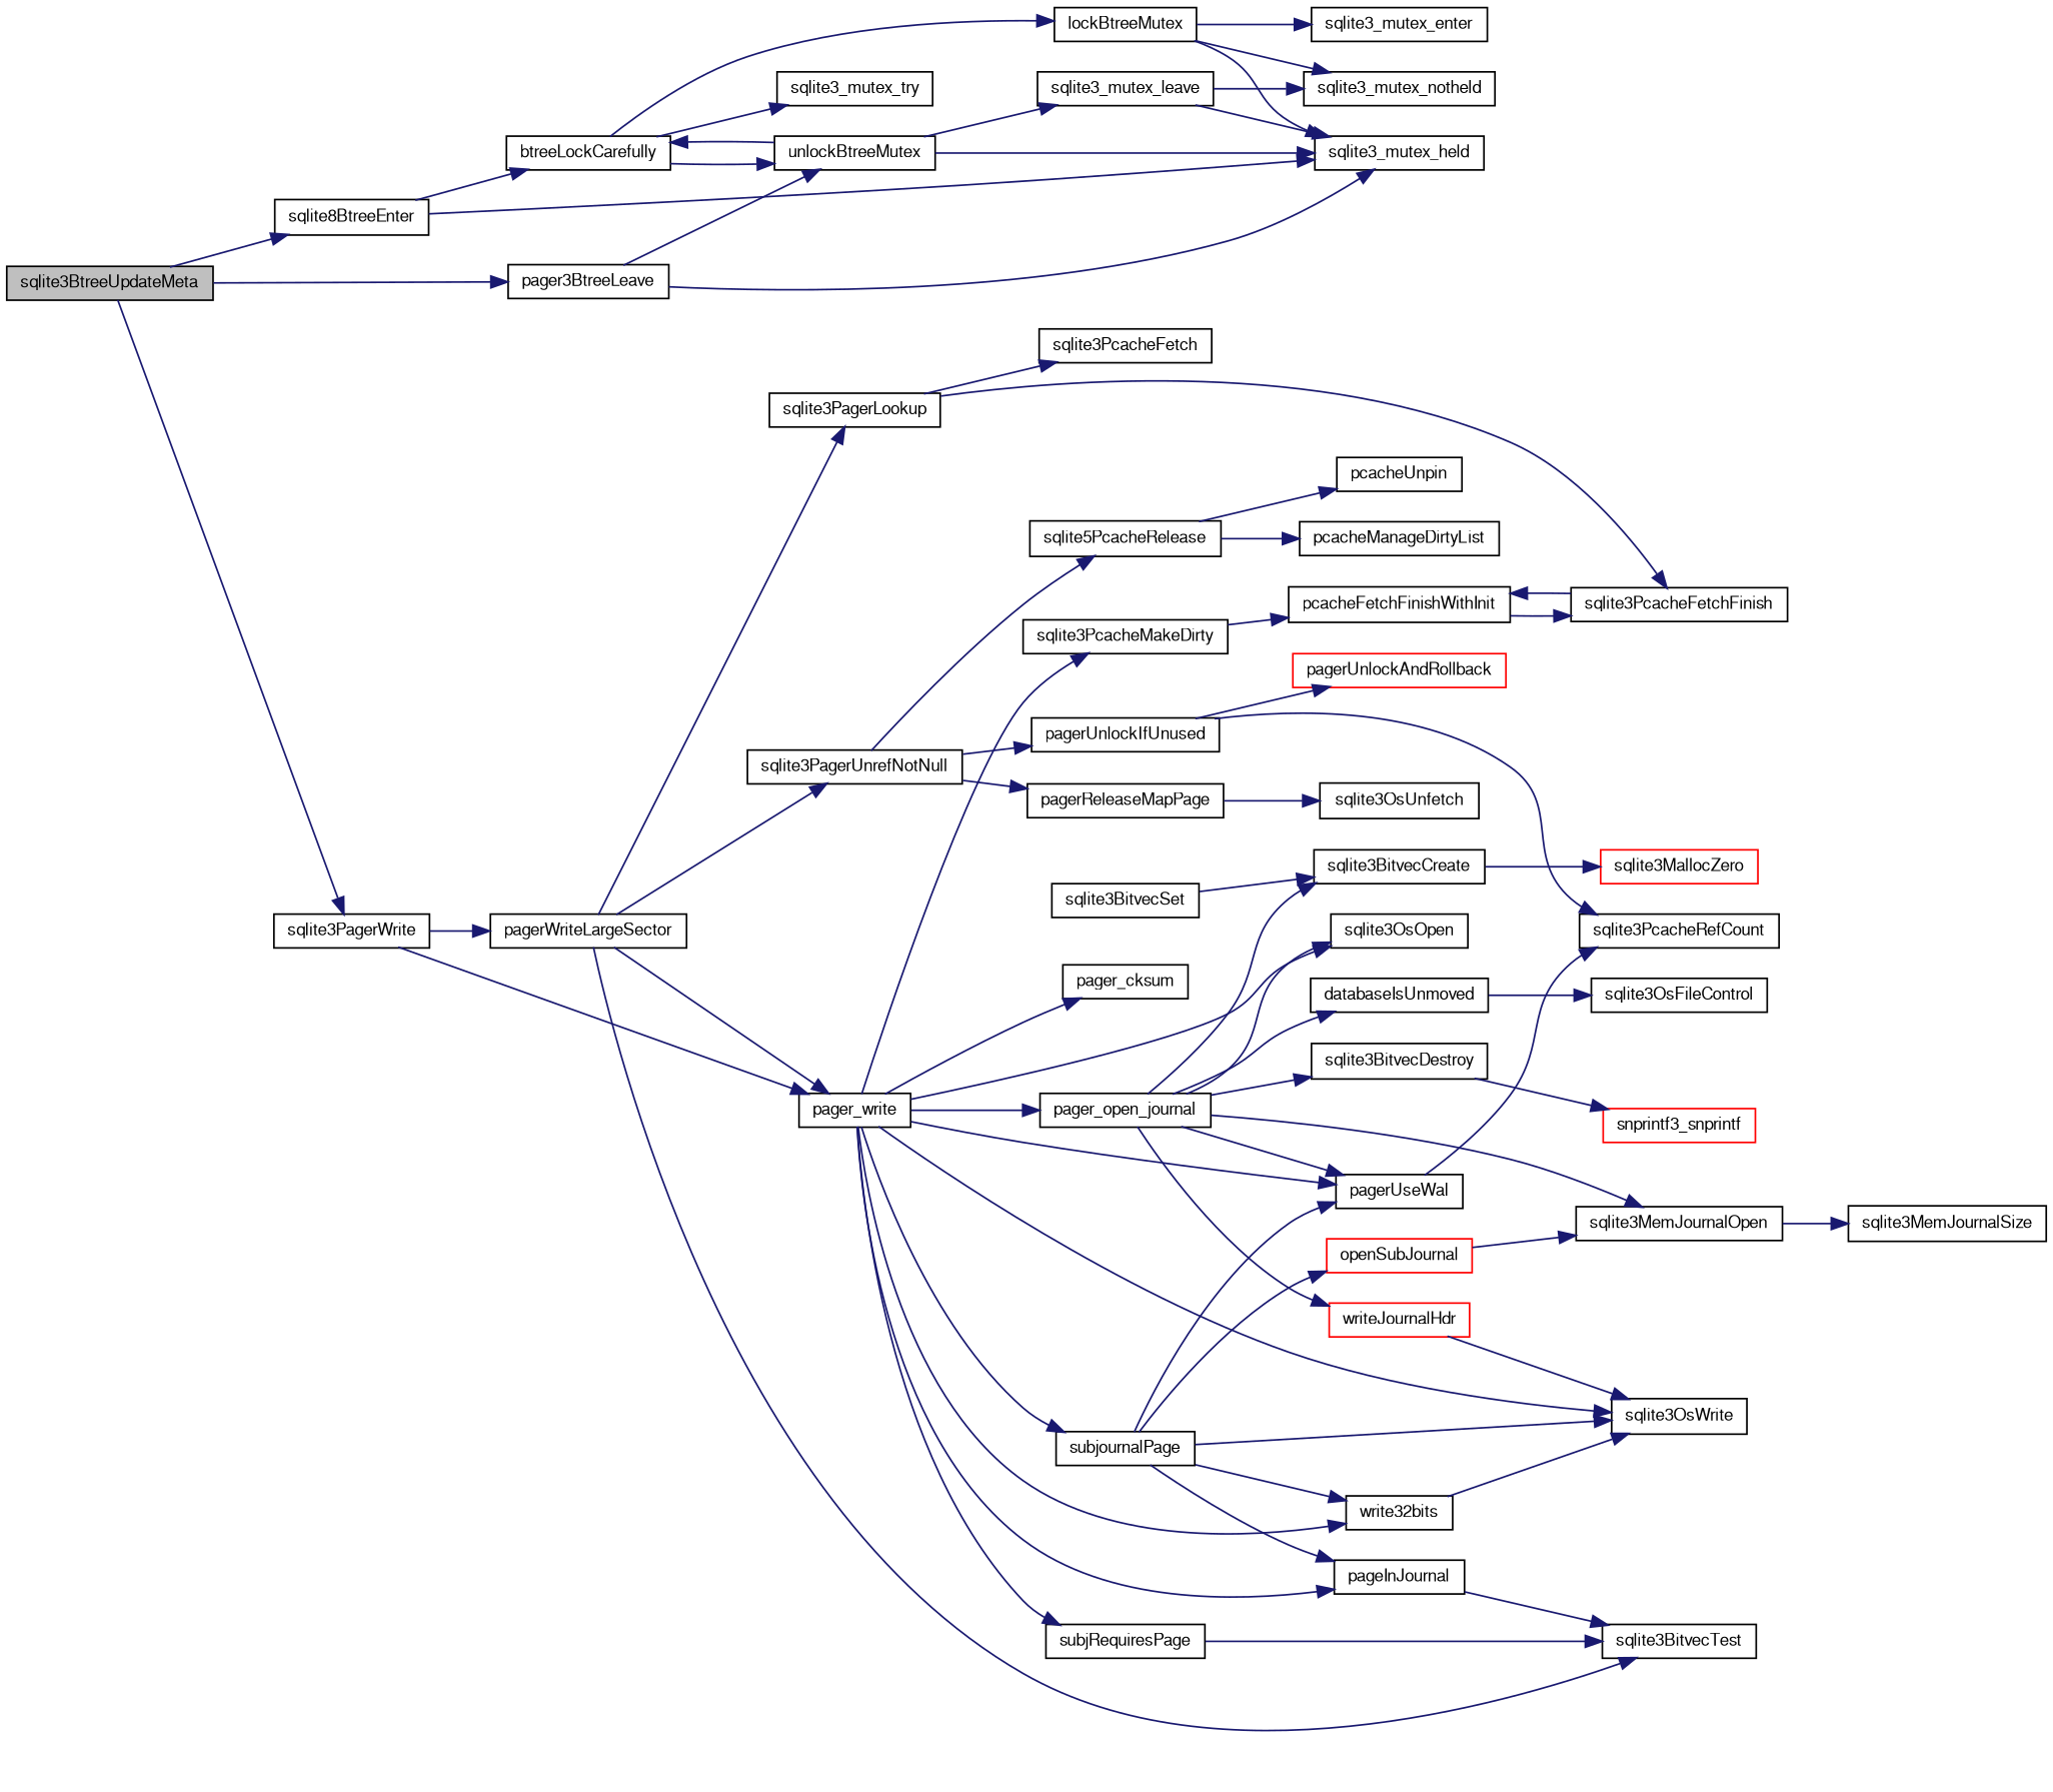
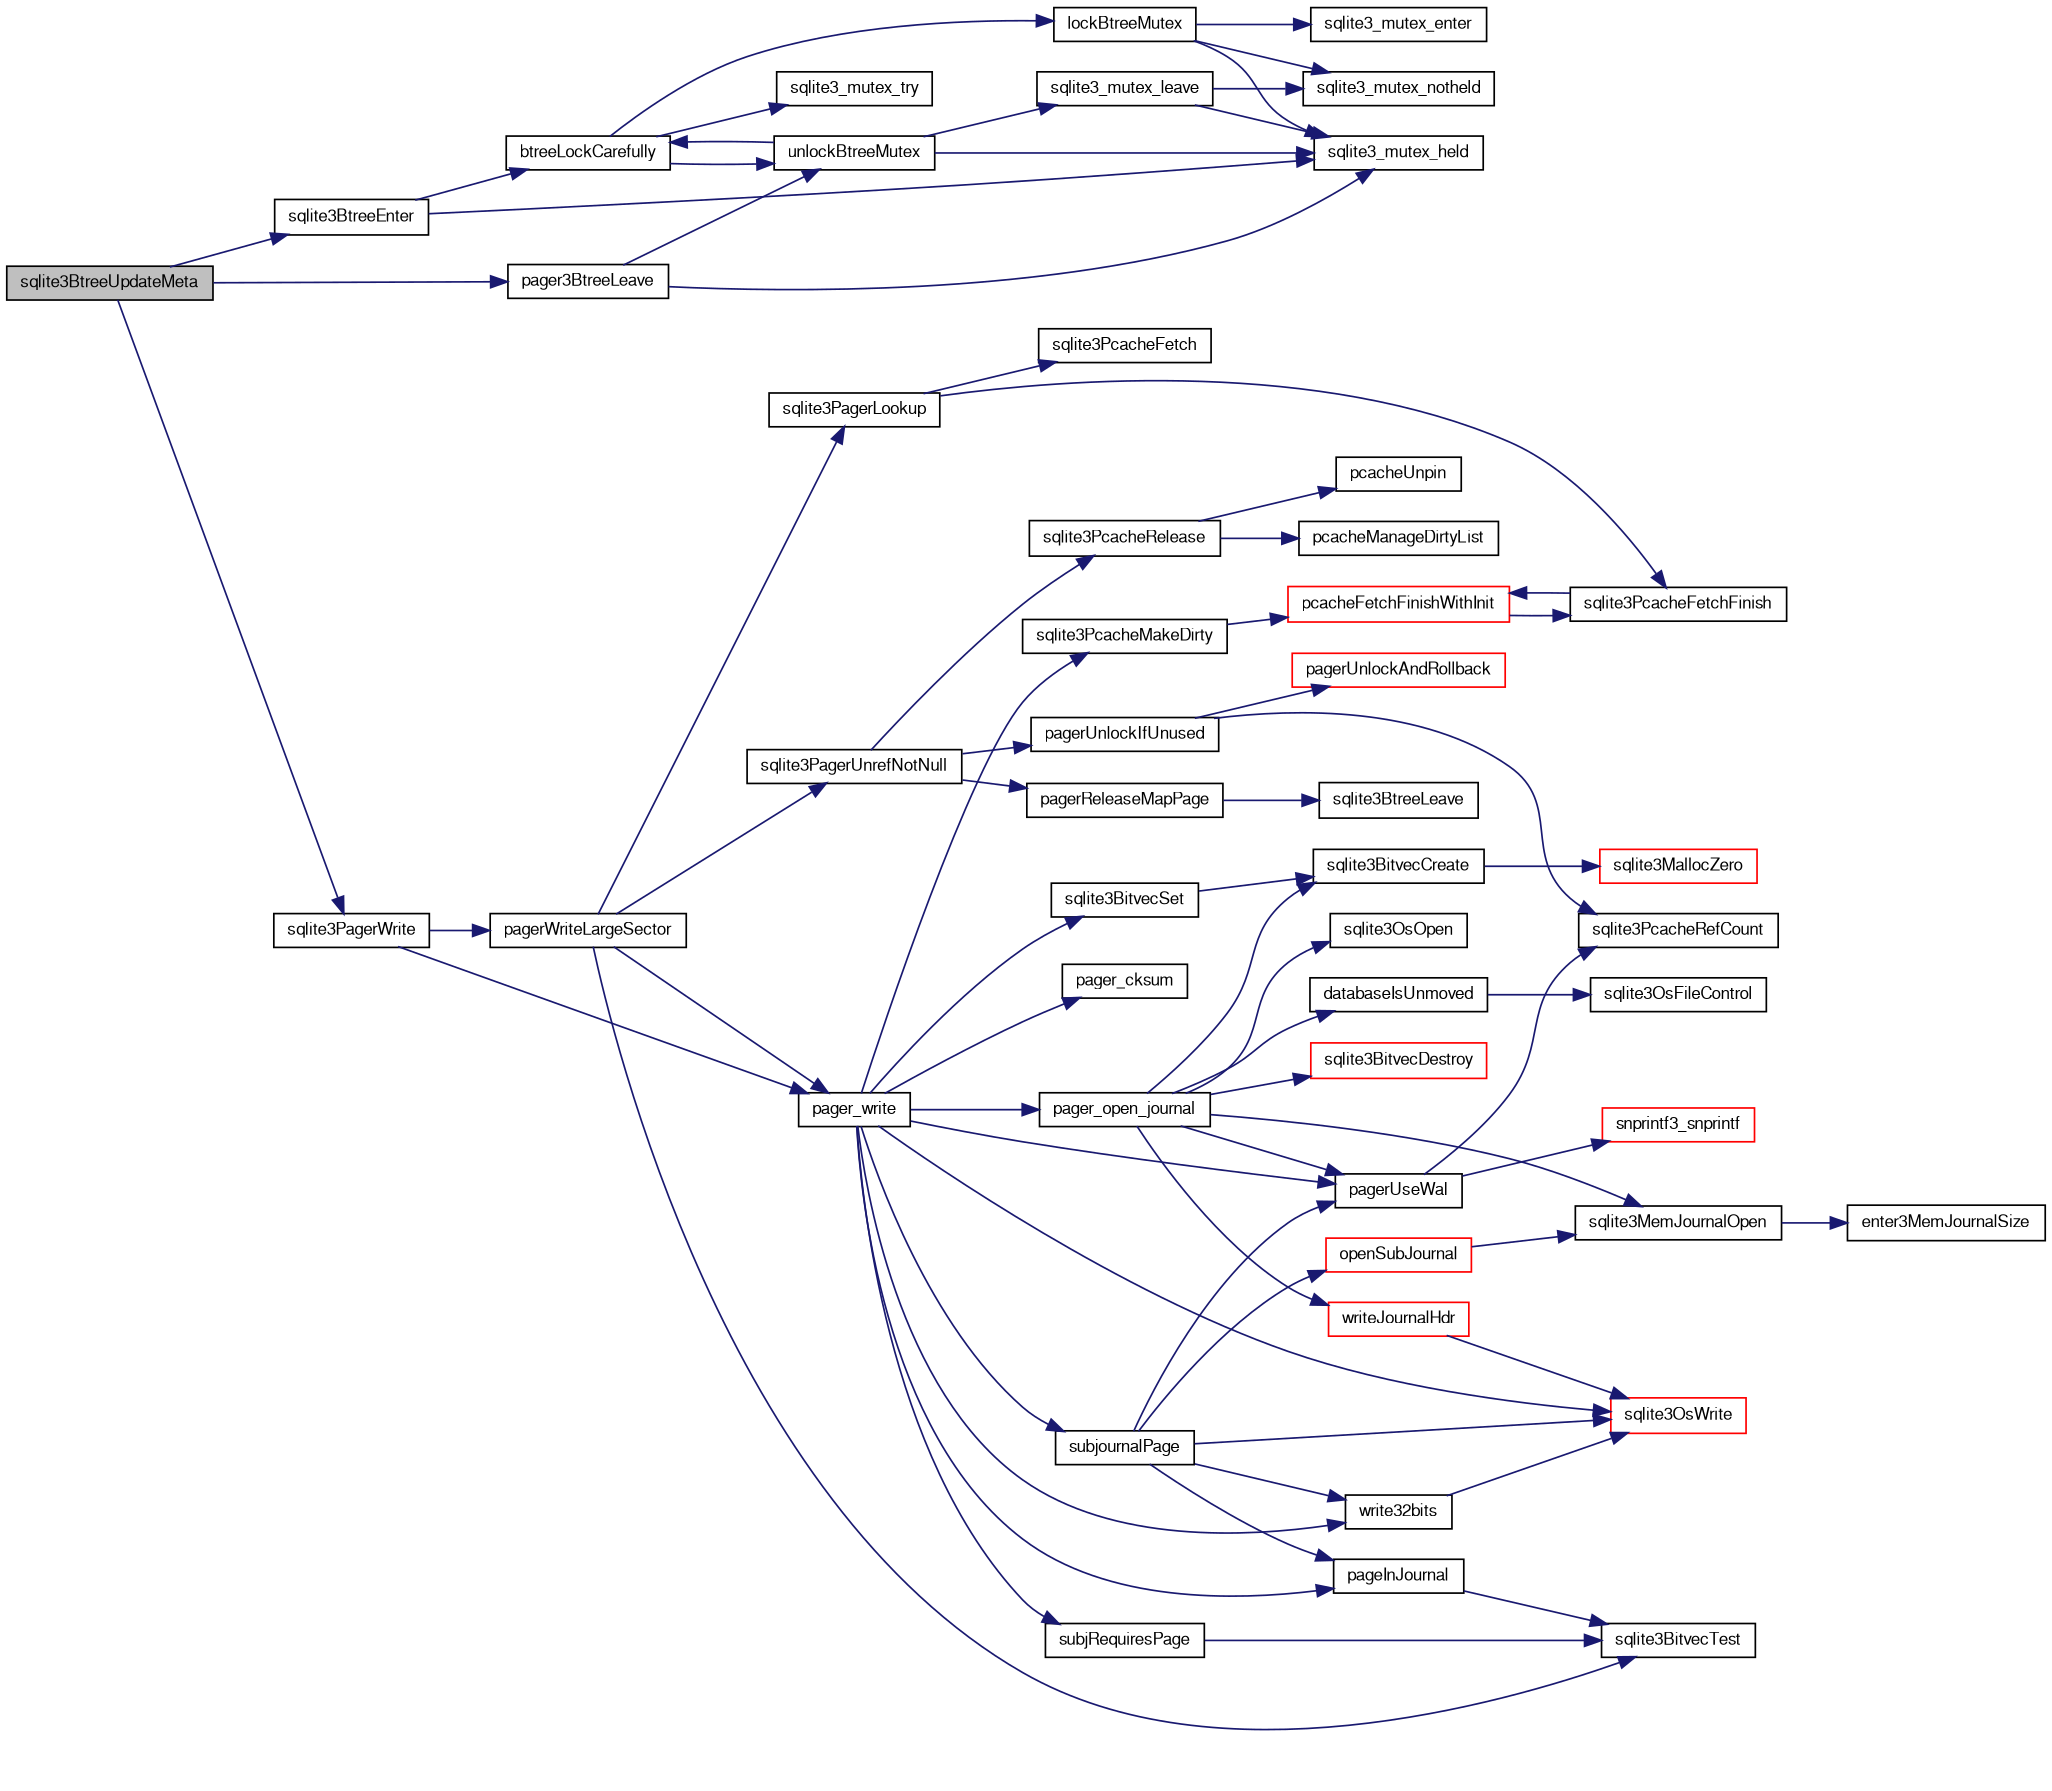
  digraph {
    rankdir=LR
    node [color=black fillcolor=white fontname=FreeSans fontsize=10 shape=record style=filled]
    edge [color=midnightblue fontname=FreeSans fontsize=10 labelfontname=FreeSans labelfontsize=10 style=solid]
    n1 [fillcolor=grey75 fontcolor=black height=0.2 label=sqlite3BtreeUpdateMeta width=0.4]
-   n2 [height=0.2 label=sqlite8BtreeEnter width=0.4]
+   n2 [height=0.2 label=sqlite3BtreeEnter width=0.4]
    n3 [height=0.2 label=sqlite3PagerWrite width=0.4]
    n4 [height=0.2 label=pager3BtreeLeave width=0.4]
    n5 [height=0.2 label=sqlite3_mutex_held width=0.4]
    n6 [height=0.2 label=btreeLockCarefully width=0.4]
    n7 [height=0.2 label=pagerWriteLargeSector width=0.4]
    n8 [height=0.2 label=pager_write width=0.4]
    n9 [height=0.2 label=unlockBtreeMutex width=0.4]
    n10 [height=0.2 label=sqlite3_mutex_try width=0.4]
    n11 [height=0.2 label=lockBtreeMutex width=0.4]
    n12 [height=0.2 label=sqlite3_mutex_leave width=0.4]
    n13 [height=0.2 label=sqlite3_mutex_notheld width=0.4]
    n14 [height=0.2 label=sqlite3_mutex_enter width=0.4]
    n15 [height=0.2 label=sqlite3BitvecTest width=0.4]
    n16 [height=0.2 label=sqlite3PagerUnrefNotNull width=0.4]
    n17 [height=0.2 label=sqlite3PagerLookup width=0.4]
    n18 [height=0.2 label=pager_open_journal width=0.4]
    n19 [height=0.2 label=pagerUseWal width=0.4]
-   n20 [height=0.2 label=sqlite3OsWrite width=0.4]
+   n20 [color=red height=0.2 label=sqlite3OsWrite width=0.4]
    n21 [height=0.2 label=sqlite3PcacheMakeDirty width=0.4]
    n22 [height=0.2 label=pageInJournal width=0.4]
    n23 [height=0.2 label=subjRequiresPage width=0.4]
    n24 [height=0.2 label=pager_cksum width=0.4]
    n25 [height=0.2 label=write32bits width=0.4]
    n26 [height=0.2 label=sqlite3BitvecSet width=0.4]
    n27 [height=0.2 label=subjournalPage width=0.4]
    n28 [height=0.2 label=pagerReleaseMapPage width=0.4]
-   n29 [height=0.2 label=sqlite5PcacheRelease width=0.4]
+   n29 [height=0.2 label=sqlite3PcacheRelease width=0.4]
    n30 [height=0.2 label=pagerUnlockIfUnused width=0.4]
    n31 [height=0.2 label=sqlite3PcacheFetch width=0.4]
    n32 [height=0.2 label=sqlite3PcacheFetchFinish width=0.4]
    n33 [height=0.2 label=sqlite3BitvecCreate width=0.4]
    n34 [height=0.2 label=sqlite3MemJournalOpen width=0.4]
    n35 [height=0.2 label=databaseIsUnmoved width=0.4]
    n36 [height=0.2 label=sqlite3OsOpen width=0.4]
    n37 [color=red height=0.2 label=writeJournalHdr width=0.4]
-   n38 [height=0.2 label=sqlite3BitvecDestroy width=0.4]
+   n38 [color=red height=0.2 label=sqlite3BitvecDestroy width=0.4]
    n39 [height=0.2 label=sqlite3PcacheRefCount width=0.4]
    n40 [color=red height=0.2 label=snprintf3_snprintf width=0.4]
-   n41 [height=0.2 label=pcacheFetchFinishWithInit width=0.4]
+   n41 [color=red height=0.2 label=pcacheFetchFinishWithInit width=0.4]
    n42 [color=red height=0.2 label=openSubJournal width=0.4]
    n43 [color=red height=0.2 label=sqlite3MallocZero width=0.4]
-   n44 [height=0.2 label=sqlite3MemJournalSize width=0.4]
+   n44 [height=0.2 label=enter3MemJournalSize width=0.4]
    n45 [height=0.2 label=sqlite3OsFileControl width=0.4]
    n46 [height=0.2 label=pcacheManageDirtyList width=0.4]
-   n47 [height=0.2 label=sqlite3OsUnfetch width=0.4]
+   n47 [height=0.2 label=sqlite3BtreeLeave width=0.4]
    n48 [height=0.2 label=pcacheUnpin width=0.4]
    n49 [color=red height=0.2 label=pagerUnlockAndRollback width=0.4]
    n1 -> n2
    n1 -> n3
    n1 -> n4
    n2 -> n5
    n2 -> n6
    n3 -> n7
    n3 -> n8
    n4 -> n5
    n4 -> n9
    n6 -> n9
    n6 -> n10
    n6 -> n11
    n7 -> n8
    n7 -> n15
    n7 -> n16
    n7 -> n17
    n8 -> n18
    n8 -> n19
    n8 -> n20
    n8 -> n21
    n8 -> n22
    n8 -> n23
    n8 -> n24
    n8 -> n25
-   n8 -> n36
+   n8 -> n26
    n8 -> n27
    n9 -> n5
    n9 -> n6
    n9 -> n12
    n11 -> n5
    n11 -> n13
    n11 -> n14
    n12 -> n5
    n12 -> n13
    n16 -> n28
    n16 -> n29
    n16 -> n30
    n17 -> n31
    n17 -> n32
    n18 -> n19
    n18 -> n33
    n18 -> n34
    n18 -> n35
    n18 -> n36
    n18 -> n37
    n18 -> n38
    n19 -> n39
-   n38 -> n40
+   n19 -> n40
    n21 -> n41
    n22 -> n15
    n23 -> n15
    n25 -> n20
    n26 -> n33
    n27 -> n19
    n27 -> n20
    n27 -> n22
    n27 -> n25
    n27 -> n42
    n28 -> n47
    n29 -> n46
    n29 -> n48
    n30 -> n39
    n30 -> n49
    n32 -> n41
    n33 -> n43
    n34 -> n44
    n35 -> n45
    n37 -> n20
    n41 -> n32
    n42 -> n34
  }
